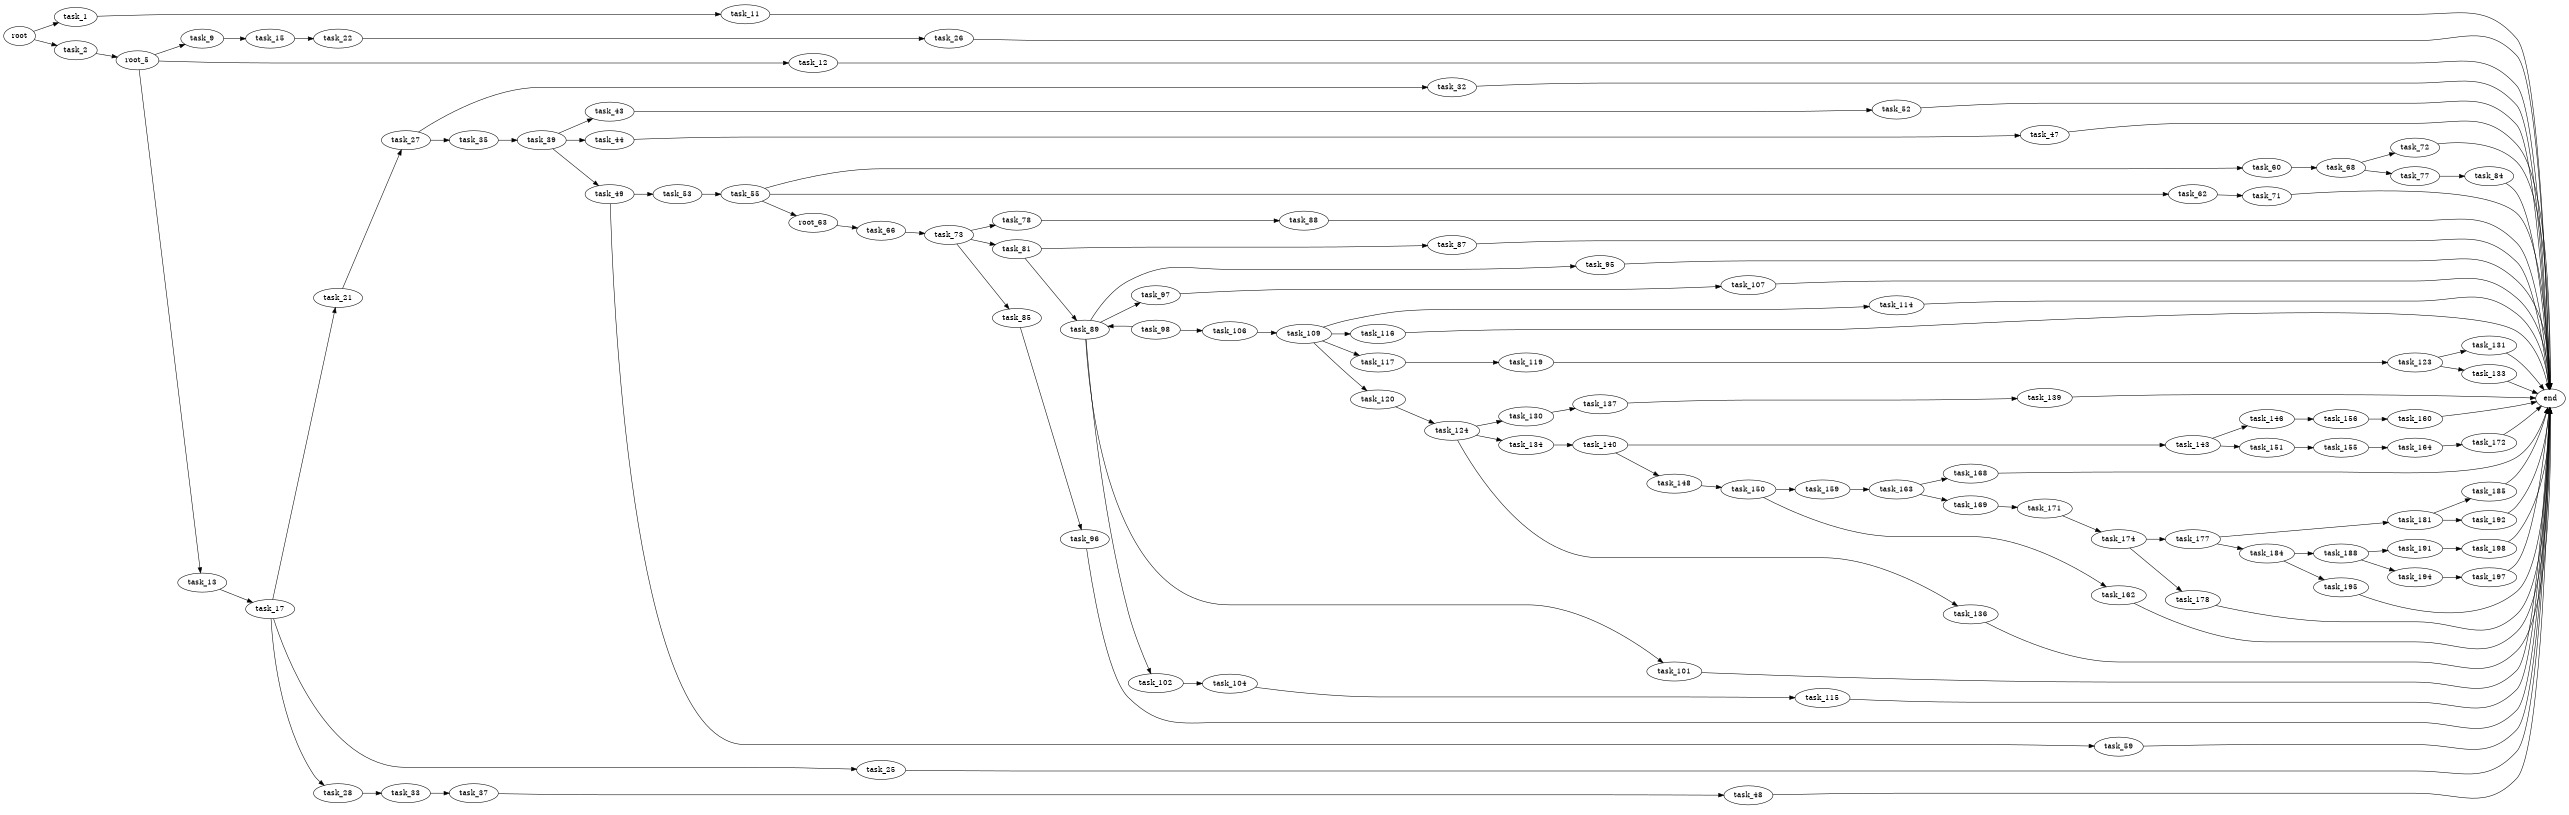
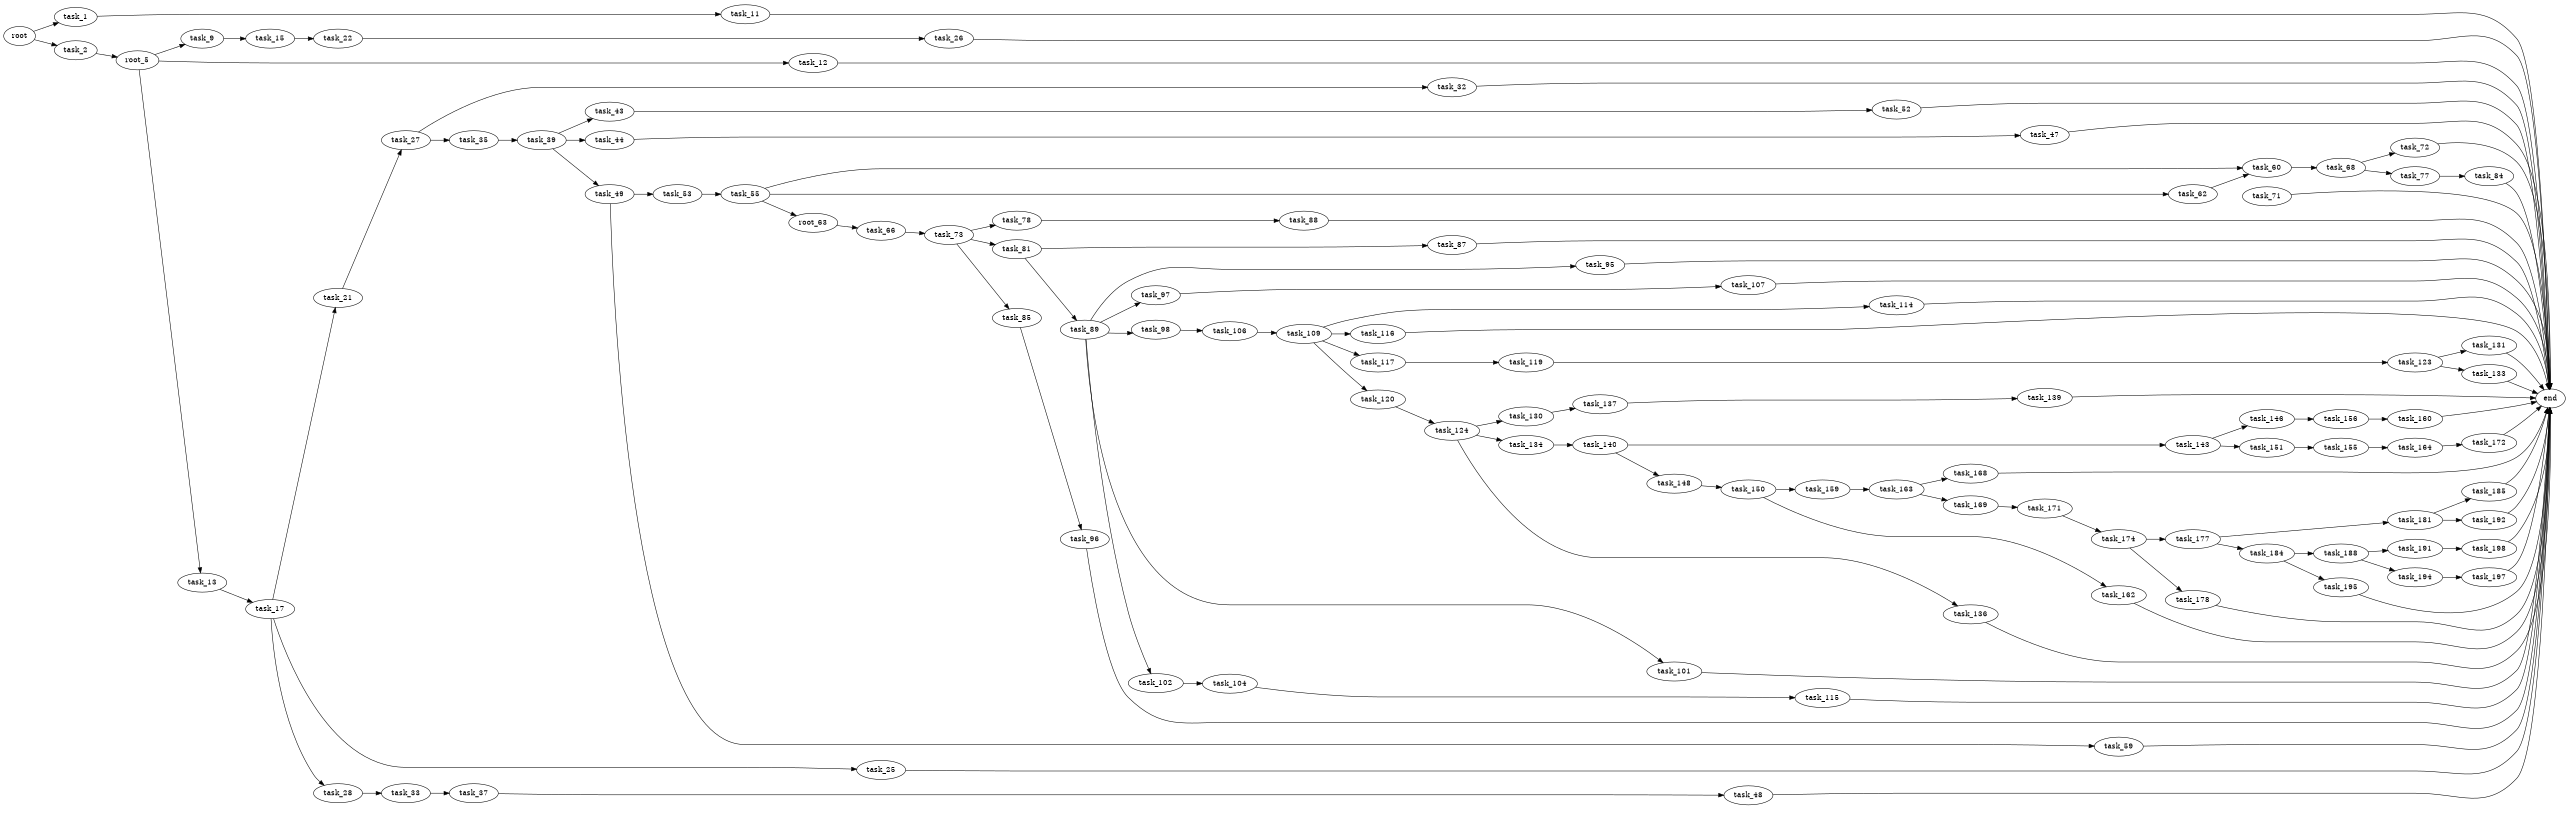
  digraph {
    rankdir=LR
    root
    task_1
    task_2
    task_11
    n5 [label=root_5]
    end
    task_9
    task_12
    task_13
    task_15
    task_17
    task_22
    task_21
    task_25
    task_28
    task_26
    task_27
    task_33
    task_32
    task_35
    task_39
    task_37
    task_48
    task_43
    task_44
    task_49
    task_52
    task_47
    task_53
    task_59
    task_55
    task_60
    task_62
    n34 [label=root_63]
    task_68
    task_71
    task_66
    task_72
    task_77
    task_73
    task_78
    task_81
    task_85
    task_84
    task_88
    task_87
    task_89
    task_96
    task_95
    task_97
    task_98
    task_101
    task_102
    task_107
    task_106
    task_104
    task_109
    task_115
    task_114
    task_116
    task_117
    task_120
    task_119
    task_124
    task_123
    task_131
    task_133
    task_130
    task_134
    task_136
    task_137
    task_140
    task_139
    task_143
    task_148
    task_146
    task_151
    task_150
    task_156
    task_155
    task_160
    task_159
    task_162
    task_163
    task_164
    task_172
    task_168
    task_169
    task_171
    task_174
    task_177
    task_178
    task_181
    task_184
    task_185
    task_192
    task_188
    task_195
    task_191
    task_194
    task_198
    task_197
    root -> task_1
    root -> task_2
    task_1 -> task_11
    task_2 -> n5
    task_11 -> end
    n5 -> task_9
    n5 -> task_12
    n5 -> task_13
    task_9 -> task_15
    task_12 -> end
    task_13 -> task_17
    task_15 -> task_22
    task_17 -> task_21
    task_17 -> task_25
    task_17 -> task_28
    task_22 -> task_26
    task_21 -> task_27
    task_25 -> end
    task_28 -> task_33
    task_26 -> end
    task_27 -> task_32
    task_27 -> task_35
    task_33 -> task_37
    task_32 -> end
    task_35 -> task_39
    task_39 -> task_43
    task_39 -> task_44
    task_39 -> task_49
    task_37 -> task_48
    task_48 -> end
    task_43 -> task_52
    task_44 -> task_47
    task_49 -> task_53
    task_49 -> task_59
    task_52 -> end
    task_47 -> end
    task_53 -> task_55
    task_59 -> end
    task_55 -> task_60
    task_55 -> task_62
    task_55 -> n34
    task_60 -> task_68
-   task_62 -> task_71
+   task_62 -> task_60
    n34 -> task_66
    task_68 -> task_72
    task_68 -> task_77
    task_71 -> end
    task_66 -> task_73
    task_72 -> end
    task_77 -> task_84
    task_73 -> task_78
    task_73 -> task_81
    task_73 -> task_85
    task_78 -> task_88
    task_81 -> task_87
    task_81 -> task_89
    task_85 -> task_96
    task_84 -> end
    task_88 -> end
    task_87 -> end
    task_89 -> task_95
    task_89 -> task_97
-   task_98 -> task_89
+   task_89 -> task_98
    task_89 -> task_101
    task_89 -> task_102
    task_96 -> end
    task_95 -> end
    task_97 -> task_107
    task_98 -> task_106
    task_101 -> end
    task_102 -> task_104
    task_107 -> end
    task_106 -> task_109
    task_104 -> task_115
    task_109 -> task_114
    task_109 -> task_116
    task_109 -> task_117
    task_109 -> task_120
    task_115 -> end
    task_114 -> end
    task_116 -> end
    task_117 -> task_119
    task_120 -> task_124
    task_119 -> task_123
    task_124 -> task_130
    task_124 -> task_134
    task_124 -> task_136
    task_123 -> task_131
    task_123 -> task_133
    task_131 -> end
    task_133 -> end
    task_130 -> task_137
    task_134 -> task_140
    task_136 -> end
    task_137 -> task_139
    task_140 -> task_143
    task_140 -> task_148
    task_139 -> end
    task_143 -> task_146
    task_143 -> task_151
    task_148 -> task_150
    task_146 -> task_156
    task_151 -> task_155
    task_150 -> task_159
    task_150 -> task_162
    task_156 -> task_160
    task_155 -> task_164
    task_160 -> end
    task_159 -> task_163
    task_162 -> end
    task_163 -> task_168
    task_163 -> task_169
    task_164 -> task_172
    task_172 -> end
    task_168 -> end
    task_169 -> task_171
    task_171 -> task_174
    task_174 -> task_177
    task_174 -> task_178
    task_177 -> task_181
    task_177 -> task_184
    task_178 -> end
    task_181 -> task_185
    task_181 -> task_192
    task_184 -> task_188
    task_184 -> task_195
    task_185 -> end
    task_192 -> end
    task_188 -> task_191
    task_188 -> task_194
    task_195 -> end
    task_191 -> task_198
    task_194 -> task_197
    task_198 -> end
    task_197 -> end
  }
